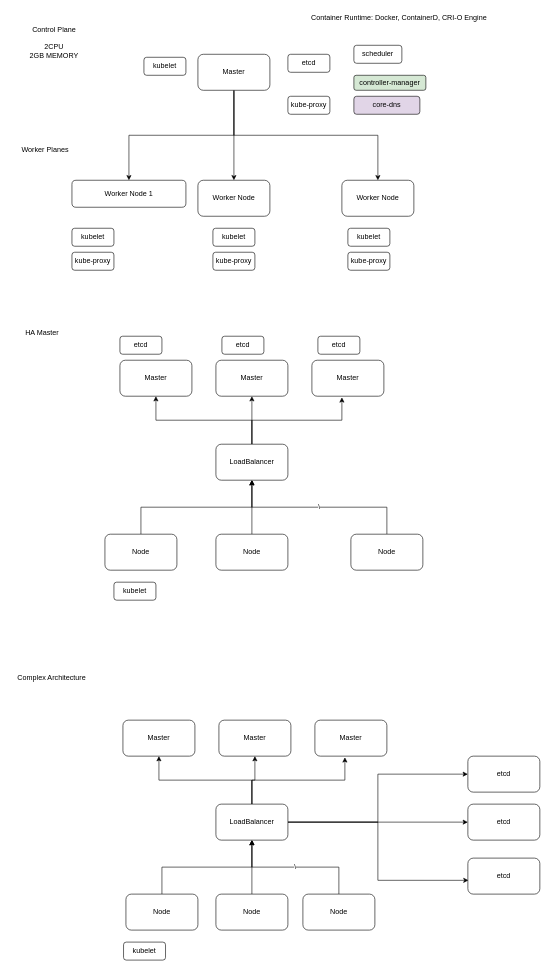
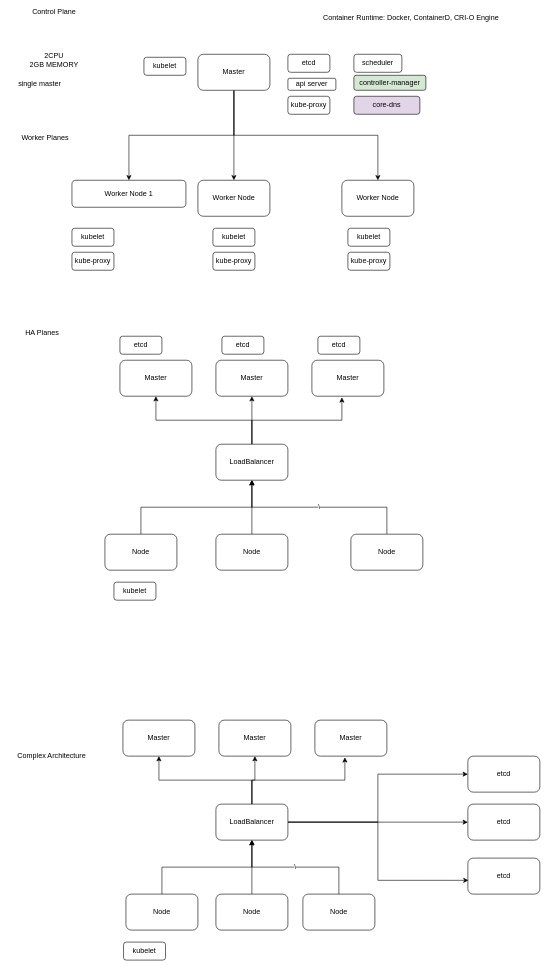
  <mxCell id="0" />
  <mxCell id="1" parent="0" />
  <mxCell id="2" style="edgeStyle=orthogonalEdgeStyle;rounded=0;orthogonalLoop=1;jettySize=auto;html=1;exitX=0.5;exitY=1;exitDx=0;exitDy=0;" parent="1" source="5" target="6" edge="1"><mxGeometry relative="1" as="geometry" /></mxCell>
  <mxCell id="3" style="edgeStyle=orthogonalEdgeStyle;rounded=0;orthogonalLoop=1;jettySize=auto;html=1;exitX=0.5;exitY=1;exitDx=0;exitDy=0;" parent="1" source="5" target="8" edge="1"><mxGeometry relative="1" as="geometry" /></mxCell>
  <mxCell id="4" style="edgeStyle=orthogonalEdgeStyle;rounded=0;orthogonalLoop=1;jettySize=auto;html=1;exitX=0.5;exitY=1;exitDx=0;exitDy=0;" parent="1" source="5" target="9" edge="1"><mxGeometry relative="1" as="geometry" /></mxCell>
  <mxCell id="5" value="Master" style="rounded=1;whiteSpace=wrap;html=1;" parent="1" vertex="1"><mxGeometry x="329" y="90" width="120" height="60" as="geometry" /></mxCell>
  <mxCell id="6" value="Worker Node 1" style="rounded=1;whiteSpace=wrap;html=1;" parent="1" vertex="1"><mxGeometry x="119" y="300" width="190" height="45" as="geometry" /></mxCell>
- <mxCell id="7" value="Worker Planes" style="text;html=1;align=center;verticalAlign=middle;resizable=0;points=[];;autosize=1;" parent="1" vertex="1"><mxGeometry x="29" y="240" width="90" height="20" as="geometry" /></mxCell>
+ <mxCell id="7" value="Worker Planes" style="text;html=1;align=center;verticalAlign=middle;resizable=0;points=[];;autosize=1;" parent="1" vertex="1"><mxGeometry x="29" y="220" width="90" height="20" as="geometry" /></mxCell>
  <mxCell id="8" value="Worker Node" style="rounded=1;whiteSpace=wrap;html=1;" parent="1" vertex="1"><mxGeometry x="329" y="300" width="120" height="60" as="geometry" /></mxCell>
  <mxCell id="9" value="Worker Node" style="rounded=1;whiteSpace=wrap;html=1;" parent="1" vertex="1"><mxGeometry x="569" y="300" width="120" height="60" as="geometry" /></mxCell>
- <mxCell id="10" value="2CPU&lt;br&gt;2GB MEMORY" style="text;html=1;align=center;verticalAlign=middle;resizable=0;points=[];;autosize=1;" parent="1" vertex="1"><mxGeometry x="39" y="70" width="100" height="30" as="geometry" /></mxCell>
- <mxCell id="11" value="Control Plane" style="text;html=1;align=center;verticalAlign=middle;resizable=0;points=[];;autosize=1;" parent="1" vertex="1"><mxGeometry x="44" y="40" width="90" height="20" as="geometry" /></mxCell>
- <mxCell id="12" value="Container Runtime: Docker, ContainerD, CRI-O Engine" style="text;html=1;align=center;verticalAlign=middle;resizable=0;points=[];;autosize=1;" parent="1" vertex="1"><mxGeometry x="509" y="20" width="310" height="20" as="geometry" /></mxCell>
+ <mxCell id="10" value="2CPU&lt;br&gt;2GB MEMORY" style="text;html=1;align=center;verticalAlign=middle;resizable=0;points=[];;autosize=1;" parent="1" vertex="1"><mxGeometry x="39" y="85" width="100" height="30" as="geometry" /></mxCell>
+ <mxCell id="11" value="Control Plane" style="text;html=1;align=center;verticalAlign=middle;resizable=0;points=[];;autosize=1;" parent="1" vertex="1"><mxGeometry x="44" y="10" width="90" height="20" as="geometry" /></mxCell>
+ <mxCell id="12" value="Container Runtime: Docker, ContainerD, CRI-O Engine" style="text;html=1;align=center;verticalAlign=middle;resizable=0;points=[];;autosize=1;" parent="1" vertex="1"><mxGeometry x="529" y="20" width="310" height="20" as="geometry" /></mxCell>
  <mxCell id="13" value="etcd" style="rounded=1;whiteSpace=wrap;html=1;" parent="1" vertex="1"><mxGeometry x="479" y="90" width="70" height="30" as="geometry" /></mxCell>
- <mxCell id="15" value="scheduler" style="rounded=1;whiteSpace=wrap;html=1;" parent="1" vertex="1"><mxGeometry x="589" y="75" width="80" height="30" as="geometry" /></mxCell>
+ <mxCell id="14" value="api server" style="rounded=1;whiteSpace=wrap;html=1;" parent="1" vertex="1"><mxGeometry x="479" y="130" width="80" height="20" as="geometry" /></mxCell>
+ <mxCell id="15" value="scheduler" style="rounded=1;whiteSpace=wrap;html=1;" parent="1" vertex="1"><mxGeometry x="589" y="90" width="80" height="30" as="geometry" /></mxCell>
  <mxCell id="16" value="kubelet" style="rounded=1;whiteSpace=wrap;html=1;" parent="1" vertex="1"><mxGeometry x="119" y="380" width="70" height="30" as="geometry" /></mxCell>
  <mxCell id="17" value="kubelet" style="rounded=1;whiteSpace=wrap;html=1;" parent="1" vertex="1"><mxGeometry x="354" y="380" width="70" height="30" as="geometry" /></mxCell>
  <mxCell id="18" value="kubelet" style="rounded=1;whiteSpace=wrap;html=1;" parent="1" vertex="1"><mxGeometry x="579" y="380" width="70" height="30" as="geometry" /></mxCell>
  <mxCell id="19" value="kubelet" style="rounded=1;whiteSpace=wrap;html=1;" parent="1" vertex="1"><mxGeometry x="239" y="95" width="70" height="30" as="geometry" /></mxCell>
  <mxCell id="20" value="controller-manager" style="rounded=1;whiteSpace=wrap;html=1;fillColor=#d5e8d4;" parent="1" vertex="1"><mxGeometry x="589" y="125" width="120" height="25" as="geometry" /></mxCell>
  <mxCell id="21" value="kube-proxy" style="rounded=1;whiteSpace=wrap;html=1;" parent="1" vertex="1"><mxGeometry x="119" y="420" width="70" height="30" as="geometry" /></mxCell>
  <mxCell id="22" value="kube-proxy" style="rounded=1;whiteSpace=wrap;html=1;" parent="1" vertex="1"><mxGeometry x="354" y="420" width="70" height="30" as="geometry" /></mxCell>
  <mxCell id="23" value="kube-proxy" style="rounded=1;whiteSpace=wrap;html=1;" parent="1" vertex="1"><mxGeometry x="579" y="420" width="70" height="30" as="geometry" /></mxCell>
  <mxCell id="24" value="kube-proxy" style="rounded=1;whiteSpace=wrap;html=1;" parent="1" vertex="1"><mxGeometry x="479" y="160" width="70" height="30" as="geometry" /></mxCell>
  <mxCell id="25" value="core-dns" style="rounded=1;whiteSpace=wrap;html=1;fillColor=#e1d5e7;" parent="1" vertex="1"><mxGeometry x="589" y="160" width="110" height="30" as="geometry" /></mxCell>
- <mxCell id="27" value="HA Master" style="text;html=1;align=center;verticalAlign=middle;resizable=0;points=[];;autosize=1;" parent="1" vertex="1"><mxGeometry x="34" y="544" width="70" height="20" as="geometry" /></mxCell>
+ <mxCell id="26" value="single master" style="text;html=1;align=center;verticalAlign=middle;resizable=0;points=[];;autosize=1;" parent="1" vertex="1"><mxGeometry x="20" y="129" width="90" height="20" as="geometry" /></mxCell>
+ <mxCell id="27" value="HA Planes" style="text;html=1;align=center;verticalAlign=middle;resizable=0;points=[];;autosize=1;" parent="1" vertex="1"><mxGeometry x="34" y="544" width="70" height="20" as="geometry" /></mxCell>
  <mxCell id="28" value="Master" style="rounded=1;whiteSpace=wrap;html=1;" parent="1" vertex="1"><mxGeometry x="199" y="600" width="120" height="60" as="geometry" /></mxCell>
  <mxCell id="29" value="Master" style="rounded=1;whiteSpace=wrap;html=1;" parent="1" vertex="1"><mxGeometry x="359" y="600" width="120" height="60" as="geometry" /></mxCell>
  <mxCell id="30" value="Master" style="rounded=1;whiteSpace=wrap;html=1;" parent="1" vertex="1"><mxGeometry x="519" y="600" width="120" height="60" as="geometry" /></mxCell>
  <mxCell id="31" style="edgeStyle=orthogonalEdgeStyle;rounded=0;orthogonalLoop=1;jettySize=auto;html=1;exitX=0.5;exitY=0;exitDx=0;exitDy=0;" parent="1" source="32" target="43" edge="1"><mxGeometry relative="1" as="geometry" /></mxCell>
  <mxCell id="32" value="Node" style="rounded=1;whiteSpace=wrap;html=1;" parent="1" vertex="1"><mxGeometry x="174" y="890" width="120" height="60" as="geometry" /></mxCell>
  <mxCell id="33" style="edgeStyle=orthogonalEdgeStyle;rounded=0;orthogonalLoop=1;jettySize=auto;html=1;exitX=0.5;exitY=0;exitDx=0;exitDy=0;entryX=0.5;entryY=1;entryDx=0;entryDy=0;" parent="1" source="34" target="43" edge="1"><mxGeometry relative="1" as="geometry" /></mxCell>
  <mxCell id="34" value="Node" style="rounded=1;whiteSpace=wrap;html=1;" parent="1" vertex="1"><mxGeometry x="359" y="890" width="120" height="60" as="geometry" /></mxCell>
  <mxCell id="35" value="\" style="edgeStyle=orthogonalEdgeStyle;rounded=0;orthogonalLoop=1;jettySize=auto;html=1;exitX=0.5;exitY=0;exitDx=0;exitDy=0;" parent="1" source="36" target="43" edge="1"><mxGeometry relative="1" as="geometry" /></mxCell>
  <mxCell id="36" value="Node" style="rounded=1;whiteSpace=wrap;html=1;" parent="1" vertex="1"><mxGeometry x="584" y="890" width="120" height="60" as="geometry" /></mxCell>
  <mxCell id="37" value="etcd" style="rounded=1;whiteSpace=wrap;html=1;" parent="1" vertex="1"><mxGeometry x="199" y="560" width="70" height="30" as="geometry" /></mxCell>
  <mxCell id="38" value="etcd" style="rounded=1;whiteSpace=wrap;html=1;" parent="1" vertex="1"><mxGeometry x="369" y="560" width="70" height="30" as="geometry" /></mxCell>
  <mxCell id="39" value="etcd" style="rounded=1;whiteSpace=wrap;html=1;" parent="1" vertex="1"><mxGeometry x="529" y="560" width="70" height="30" as="geometry" /></mxCell>
  <mxCell id="40" style="edgeStyle=orthogonalEdgeStyle;rounded=0;orthogonalLoop=1;jettySize=auto;html=1;exitX=0.5;exitY=0;exitDx=0;exitDy=0;" parent="1" source="43" target="28" edge="1"><mxGeometry relative="1" as="geometry" /></mxCell>
  <mxCell id="41" style="edgeStyle=orthogonalEdgeStyle;rounded=0;orthogonalLoop=1;jettySize=auto;html=1;exitX=0.5;exitY=0;exitDx=0;exitDy=0;entryX=0.5;entryY=1;entryDx=0;entryDy=0;" parent="1" source="43" target="29" edge="1"><mxGeometry relative="1" as="geometry" /></mxCell>
  <mxCell id="42" style="edgeStyle=orthogonalEdgeStyle;rounded=0;orthogonalLoop=1;jettySize=auto;html=1;exitX=0.5;exitY=0;exitDx=0;exitDy=0;entryX=0.417;entryY=1.033;entryDx=0;entryDy=0;entryPerimeter=0;" parent="1" source="43" target="30" edge="1"><mxGeometry relative="1" as="geometry" /></mxCell>
  <mxCell id="43" value="LoadBalancer" style="rounded=1;whiteSpace=wrap;html=1;" parent="1" vertex="1"><mxGeometry x="359" y="740" width="120" height="60" as="geometry" /></mxCell>
- <mxCell id="44" value="Complex Architecture" style="text;html=1;align=center;verticalAlign=middle;resizable=0;points=[];;autosize=1;" parent="1" vertex="1"><mxGeometry x="20" y="1120" width="130" height="20" as="geometry" /></mxCell>
+ <mxCell id="44" value="Complex Architecture" style="text;html=1;align=center;verticalAlign=middle;resizable=0;points=[];;autosize=1;" parent="1" vertex="1"><mxGeometry x="20" y="1250" width="130" height="20" as="geometry" /></mxCell>
  <mxCell id="45" value="kubelet" style="rounded=1;whiteSpace=wrap;html=1;" parent="1" vertex="1"><mxGeometry x="189" y="970" width="70" height="30" as="geometry" /></mxCell>
  <mxCell id="46" value="&lt;span style=&quot;color: rgba(0 , 0 , 0 , 0) ; font-family: monospace ; font-size: 0px&quot;&gt;%3CmxGraphModel%3E%3Croot%3E%3CmxCell%20id%3D%220%22%2F%3E%3CmxCell%20id%3D%221%22%20parent%3D%220%22%2F%3E%3CmxCell%20id%3D%222%22%20value%3D%22Master%22%20style%3D%22rounded%3D1%3BwhiteSpace%3Dwrap%3Bhtml%3D1%3B%22%20vertex%3D%221%22%20parent%3D%221%22%3E%3CmxGeometry%20x%3D%22190%22%20y%3D%22600%22%20width%3D%22120%22%20height%3D%2260%22%20as%3D%22geometry%22%2F%3E%3C%2FmxCell%3E%3CmxCell%20id%3D%223%22%20value%3D%22Master%22%20style%3D%22rounded%3D1%3BwhiteSpace%3Dwrap%3Bhtml%3D1%3B%22%20vertex%3D%221%22%20parent%3D%221%22%3E%3CmxGeometry%20x%3D%22350%22%20y%3D%22600%22%20width%3D%22120%22%20height%3D%2260%22%20as%3D%22geometry%22%2F%3E%3C%2FmxCell%3E%3CmxCell%20id%3D%224%22%20value%3D%22Master%22%20style%3D%22rounded%3D1%3BwhiteSpace%3Dwrap%3Bhtml%3D1%3B%22%20vertex%3D%221%22%20parent%3D%221%22%3E%3CmxGeometry%20x%3D%22510%22%20y%3D%22600%22%20width%3D%22120%22%20height%3D%2260%22%20as%3D%22geometry%22%2F%3E%3C%2FmxCell%3E%3CmxCell%20id%3D%225%22%20style%3D%22edgeStyle%3DorthogonalEdgeStyle%3Brounded%3D0%3BorthogonalLoop%3D1%3BjettySize%3Dauto%3Bhtml%3D1%3BexitX%3D0.5%3BexitY%3D0%3BexitDx%3D0%3BexitDy%3D0%3B%22%20edge%3D%221%22%20source%3D%226%22%20target%3D%2217%22%20parent%3D%221%22%3E%3CmxGeometry%20relative%3D%221%22%20as%3D%22geometry%22%2F%3E%3C%2FmxCell%3E%3CmxCell%20id%3D%226%22%20value%3D%22Node%22%20style%3D%22rounded%3D1%3BwhiteSpace%3Dwrap%3Bhtml%3D1%3B%22%20vertex%3D%221%22%20parent%3D%221%22%3E%3CmxGeometry%20x%3D%22165%22%20y%3D%22890%22%20width%3D%22120%22%20height%3D%2260%22%20as%3D%22geometry%22%2F%3E%3C%2FmxCell%3E%3CmxCell%20id%3D%227%22%20style%3D%22edgeStyle%3DorthogonalEdgeStyle%3Brounded%3D0%3BorthogonalLoop%3D1%3BjettySize%3Dauto%3Bhtml%3D1%3BexitX%3D0.5%3BexitY%3D0%3BexitDx%3D0%3BexitDy%3D0%3BentryX%3D0.5%3BentryY%3D1%3BentryDx%3D0%3BentryDy%3D0%3B%22%20edge%3D%221%22%20source%3D%228%22%20target%3D%2217%22%20parent%3D%221%22%3E%3CmxGeometry%20relative%3D%221%22%20as%3D%22geometry%22%2F%3E%3C%2FmxCell%3E%3CmxCell%20id%3D%228%22%20value%3D%22Node%22%20style%3D%22rounded%3D1%3BwhiteSpace%3Dwrap%3Bhtml%3D1%3B%22%20vertex%3D%221%22%20parent%3D%221%22%3E%3CmxGeometry%20x%3D%22350%22%20y%3D%22890%22%20width%3D%22120%22%20height%3D%2260%22%20as%3D%22geometry%22%2F%3E%3C%2FmxCell%3E%3CmxCell%20id%3D%229%22%20value%3D%22%5C%22%20style%3D%22edgeStyle%3DorthogonalEdgeStyle%3Brounded%3D0%3BorthogonalLoop%3D1%3BjettySize%3Dauto%3Bhtml%3D1%3BexitX%3D0.5%3BexitY%3D0%3BexitDx%3D0%3BexitDy%3D0%3B%22%20edge%3D%221%22%20source%3D%2210%22%20target%3D%2217%22%20parent%3D%221%22%3E%3CmxGeometry%20relative%3D%221%22%20as%3D%22geometry%22%2F%3E%3C%2FmxCell%3E%3CmxCell%20id%3D%2210%22%20value%3D%22Node%22%20style%3D%22rounded%3D1%3BwhiteSpace%3Dwrap%3Bhtml%3D1%3B%22%20vertex%3D%221%22%20parent%3D%221%22%3E%3CmxGeometry%20x%3D%22575%22%20y%3D%22890%22%20width%3D%22120%22%20height%3D%2260%22%20as%3D%22geometry%22%2F%3E%3C%2FmxCell%3E%3CmxCell%20id%3D%2211%22%20value%3D%22etcd%22%20style%3D%22rounded%3D1%3BwhiteSpace%3Dwrap%3Bhtml%3D1%3B%22%20vertex%3D%221%22%20parent%3D%221%22%3E%3CmxGeometry%20x%3D%22190%22%20y%3D%22560%22%20width%3D%2270%22%20height%3D%2230%22%20as%3D%22geometry%22%2F%3E%3C%2FmxCell%3E%3CmxCell%20id%3D%2212%22%20value%3D%22etcd%22%20style%3D%22rounded%3D1%3BwhiteSpace%3Dwrap%3Bhtml%3D1%3B%22%20vertex%3D%221%22%20parent%3D%221%22%3E%3CmxGeometry%20x%3D%22360%22%20y%3D%22560%22%20width%3D%2270%22%20height%3D%2230%22%20as%3D%22geometry%22%2F%3E%3C%2FmxCell%3E%3CmxCell%20id%3D%2213%22%20value%3D%22etcd%22%20style%3D%22rounded%3D1%3BwhiteSpace%3Dwrap%3Bhtml%3D1%3B%22%20vertex%3D%221%22%20parent%3D%221%22%3E%3CmxGeometry%20x%3D%22520%22%20y%3D%22560%22%20width%3D%2270%22%20height%3D%2230%22%20as%3D%22geometry%22%2F%3E%3C%2FmxCell%3E%3CmxCell%20id%3D%2214%22%20style%3D%22edgeStyle%3DorthogonalEdgeStyle%3Brounded%3D0%3BorthogonalLoop%3D1%3BjettySize%3Dauto%3Bhtml%3D1%3BexitX%3D0.5%3BexitY%3D0%3BexitDx%3D0%3BexitDy%3D0%3B%22%20edge%3D%221%22%20source%3D%2217%22%20target%3D%222%22%20parent%3D%221%22%3E%3CmxGeometry%20relative%3D%221%22%20as%3D%22geometry%22%2F%3E%3C%2FmxCell%3E%3CmxCell%20id%3D%2215%22%20style%3D%22edgeStyle%3DorthogonalEdgeStyle%3Brounded%3D0%3BorthogonalLoop%3D1%3BjettySize%3Dauto%3Bhtml%3D1%3BexitX%3D0.5%3BexitY%3D0%3BexitDx%3D0%3BexitDy%3D0%3BentryX%3D0.5%3BentryY%3D1%3BentryDx%3D0%3BentryDy%3D0%3B%22%20edge%3D%221%22%20source%3D%2217%22%20target%3D%223%22%20parent%3D%221%22%3E%3CmxGeometry%20relative%3D%221%22%20as%3D%22geometry%22%2F%3E%3C%2FmxCell%3E%3CmxCell%20id%3D%2216%22%20style%3D%22edgeStyle%3DorthogonalEdgeStyle%3Brounded%3D0%3BorthogonalLoop%3D1%3BjettySize%3Dauto%3Bhtml%3D1%3BexitX%3D0.5%3BexitY%3D0%3BexitDx%3D0%3BexitDy%3D0%3BentryX%3D0.417%3BentryY%3D1.033%3BentryDx%3D0%3BentryDy%3D0%3BentryPerimeter%3D0%3B%22%20edge%3D%221%22%20source%3D%2217%22%20target%3D%224%22%20parent%3D%221%22%3E%3CmxGeometry%20relative%3D%221%22%20as%3D%22geometry%22%2F%3E%3C%2FmxCell%3E%3CmxCell%20id%3D%2217%22%20value%3D%22LoadBalancer%22%20style%3D%22rounded%3D1%3BwhiteSpace%3Dwrap%3Bhtml%3D1%3B%22%20vertex%3D%221%22%20parent%3D%221%22%3E%3CmxGeometry%20x%3D%22350%22%20y%3D%22740%22%20width%3D%22120%22%20height%3D%2260%22%20as%3D%22geometry%22%2F%3E%3C%2FmxCell%3E%3CmxCell%20id%3D%2218%22%20value%3D%22kubelet%22%20style%3D%22rounded%3D1%3BwhiteSpace%3Dwrap%3Bhtml%3D1%3B%22%20vertex%3D%221%22%20parent%3D%221%22%3E%3CmxGeometry%20x%3D%22180%22%20y%3D%22970%22%20width%3D%2270%22%20height%3D%2230%22%20as%3D%22geometry%22%2F%3E%3C%2FmxCell%3E%3C%2Froot%3E%3C%2FmxGraphModel%3E&lt;/span&gt;" style="text;html=1;align=center;verticalAlign=middle;resizable=0;points=[];;autosize=1;" parent="1" vertex="1"><mxGeometry x="205" y="1148" width="20" height="20" as="geometry" /></mxCell>
  <mxCell id="47" value="Master" style="rounded=1;whiteSpace=wrap;html=1;" parent="1" vertex="1"><mxGeometry x="204" y="1200" width="120" height="60" as="geometry" /></mxCell>
  <mxCell id="48" value="Master" style="rounded=1;whiteSpace=wrap;html=1;" parent="1" vertex="1"><mxGeometry x="364" y="1200" width="120" height="60" as="geometry" /></mxCell>
  <mxCell id="49" value="Master" style="rounded=1;whiteSpace=wrap;html=1;" parent="1" vertex="1"><mxGeometry x="524" y="1200" width="120" height="60" as="geometry" /></mxCell>
  <mxCell id="50" style="edgeStyle=orthogonalEdgeStyle;rounded=0;orthogonalLoop=1;jettySize=auto;html=1;exitX=0.5;exitY=0;exitDx=0;exitDy=0;" parent="1" source="51" target="62" edge="1"><mxGeometry relative="1" as="geometry" /></mxCell>
  <mxCell id="51" value="Node" style="rounded=1;whiteSpace=wrap;html=1;" parent="1" vertex="1"><mxGeometry x="209" y="1490" width="120" height="60" as="geometry" /></mxCell>
  <mxCell id="52" style="edgeStyle=orthogonalEdgeStyle;rounded=0;orthogonalLoop=1;jettySize=auto;html=1;exitX=0.5;exitY=0;exitDx=0;exitDy=0;entryX=0.5;entryY=1;entryDx=0;entryDy=0;" parent="1" source="53" target="62" edge="1"><mxGeometry relative="1" as="geometry" /></mxCell>
  <mxCell id="53" value="Node" style="rounded=1;whiteSpace=wrap;html=1;" parent="1" vertex="1"><mxGeometry x="359" y="1490" width="120" height="60" as="geometry" /></mxCell>
  <mxCell id="54" value="\" style="edgeStyle=orthogonalEdgeStyle;rounded=0;orthogonalLoop=1;jettySize=auto;html=1;exitX=0.5;exitY=0;exitDx=0;exitDy=0;" parent="1" source="55" target="62" edge="1"><mxGeometry relative="1" as="geometry" /></mxCell>
  <mxCell id="55" value="Node" style="rounded=1;whiteSpace=wrap;html=1;" parent="1" vertex="1"><mxGeometry x="504" y="1490" width="120" height="60" as="geometry" /></mxCell>
  <mxCell id="56" style="edgeStyle=orthogonalEdgeStyle;rounded=0;orthogonalLoop=1;jettySize=auto;html=1;exitX=0.5;exitY=0;exitDx=0;exitDy=0;" parent="1" source="62" target="47" edge="1"><mxGeometry relative="1" as="geometry" /></mxCell>
  <mxCell id="57" style="edgeStyle=orthogonalEdgeStyle;rounded=0;orthogonalLoop=1;jettySize=auto;html=1;exitX=0.5;exitY=0;exitDx=0;exitDy=0;entryX=0.5;entryY=1;entryDx=0;entryDy=0;" parent="1" source="62" target="48" edge="1"><mxGeometry relative="1" as="geometry" /></mxCell>
  <mxCell id="58" style="edgeStyle=orthogonalEdgeStyle;rounded=0;orthogonalLoop=1;jettySize=auto;html=1;exitX=0.5;exitY=0;exitDx=0;exitDy=0;entryX=0.417;entryY=1.033;entryDx=0;entryDy=0;entryPerimeter=0;" parent="1" source="62" target="49" edge="1"><mxGeometry relative="1" as="geometry" /></mxCell>
  <mxCell id="59" style="edgeStyle=orthogonalEdgeStyle;rounded=0;orthogonalLoop=1;jettySize=auto;html=1;exitX=1;exitY=0.5;exitDx=0;exitDy=0;entryX=0;entryY=0.5;entryDx=0;entryDy=0;" parent="1" source="62" target="65" edge="1"><mxGeometry relative="1" as="geometry" /></mxCell>
  <mxCell id="60" style="edgeStyle=orthogonalEdgeStyle;rounded=0;orthogonalLoop=1;jettySize=auto;html=1;exitX=1;exitY=0.5;exitDx=0;exitDy=0;entryX=0;entryY=0.5;entryDx=0;entryDy=0;" parent="1" source="62" target="64" edge="1"><mxGeometry relative="1" as="geometry" /></mxCell>
  <mxCell id="61" style="edgeStyle=orthogonalEdgeStyle;rounded=0;orthogonalLoop=1;jettySize=auto;html=1;exitX=1;exitY=0.5;exitDx=0;exitDy=0;entryX=0.008;entryY=0.617;entryDx=0;entryDy=0;entryPerimeter=0;" parent="1" source="62" target="66" edge="1"><mxGeometry relative="1" as="geometry" /></mxCell>
  <mxCell id="62" value="LoadBalancer" style="rounded=1;whiteSpace=wrap;html=1;" parent="1" vertex="1"><mxGeometry x="359" y="1340" width="120" height="60" as="geometry" /></mxCell>
  <mxCell id="63" value="kubelet" style="rounded=1;whiteSpace=wrap;html=1;" parent="1" vertex="1"><mxGeometry x="205" y="1570" width="70" height="30" as="geometry" /></mxCell>
  <mxCell id="64" value="etcd" style="rounded=1;whiteSpace=wrap;html=1;" parent="1" vertex="1"><mxGeometry x="779" y="1260" width="120" height="60" as="geometry" /></mxCell>
  <mxCell id="65" value="etcd" style="rounded=1;whiteSpace=wrap;html=1;" parent="1" vertex="1"><mxGeometry x="779" y="1340" width="120" height="60" as="geometry" /></mxCell>
  <mxCell id="66" value="etcd" style="rounded=1;whiteSpace=wrap;html=1;" parent="1" vertex="1"><mxGeometry x="779" y="1430" width="120" height="60" as="geometry" /></mxCell>
